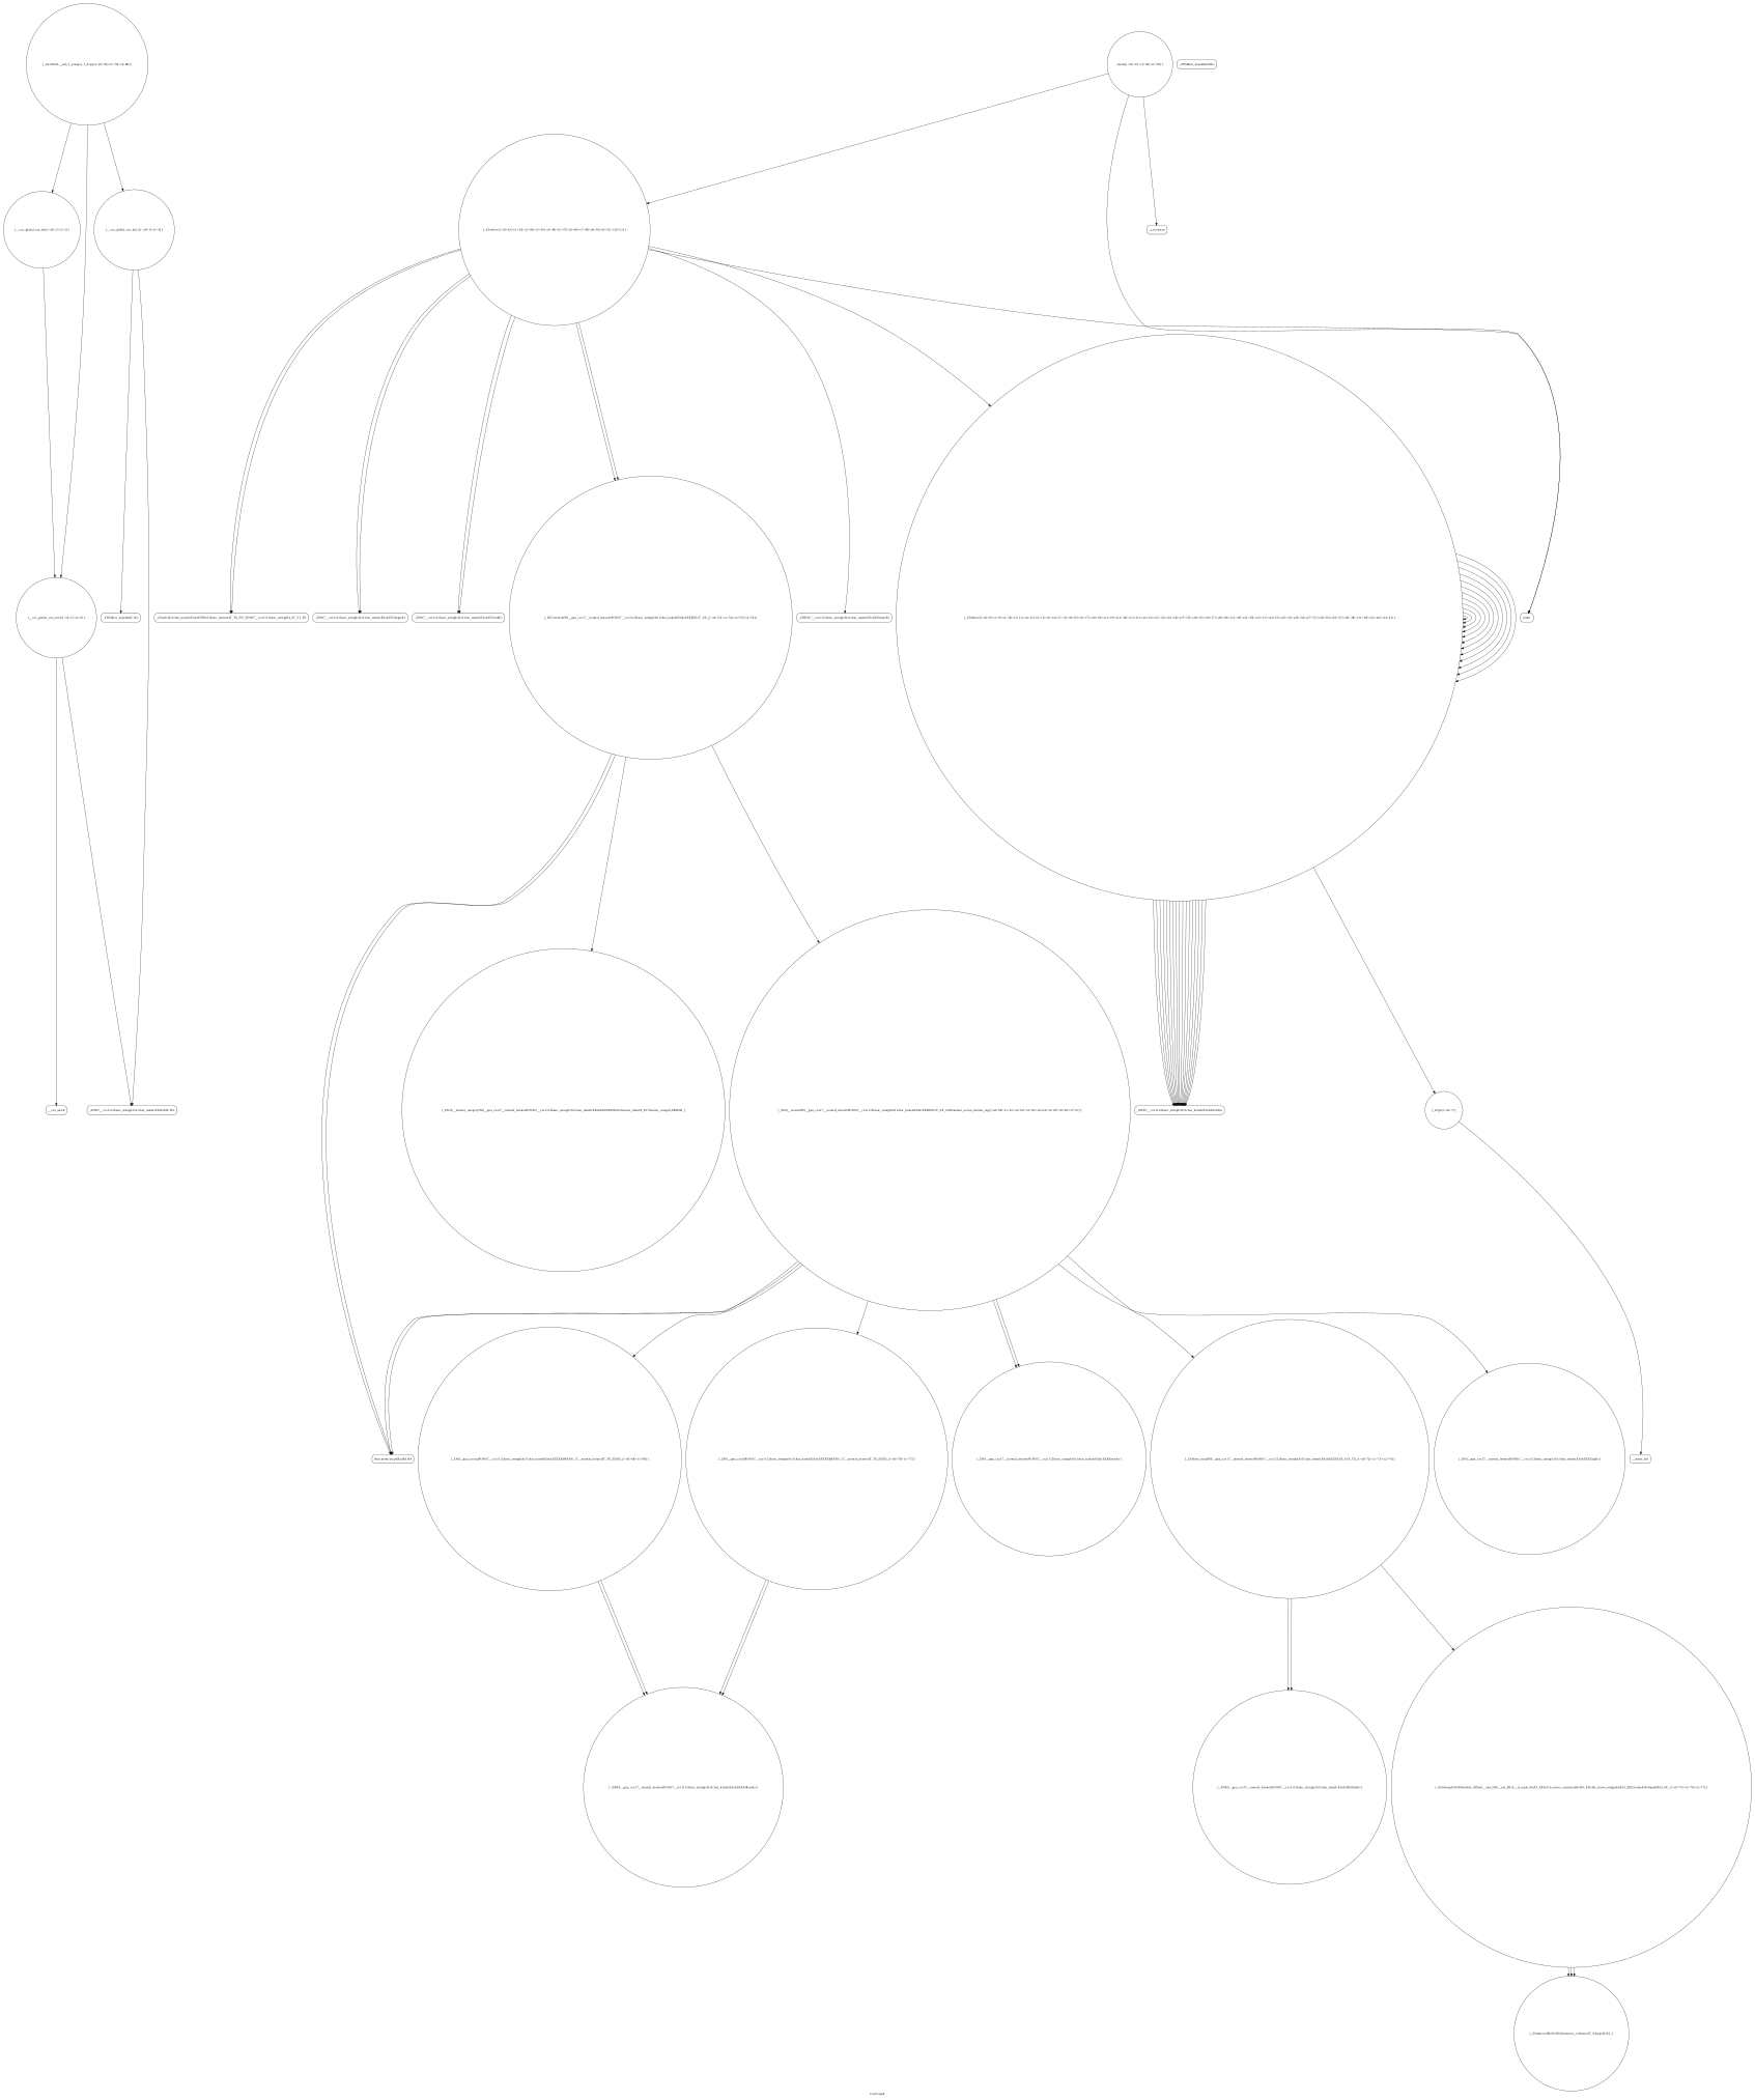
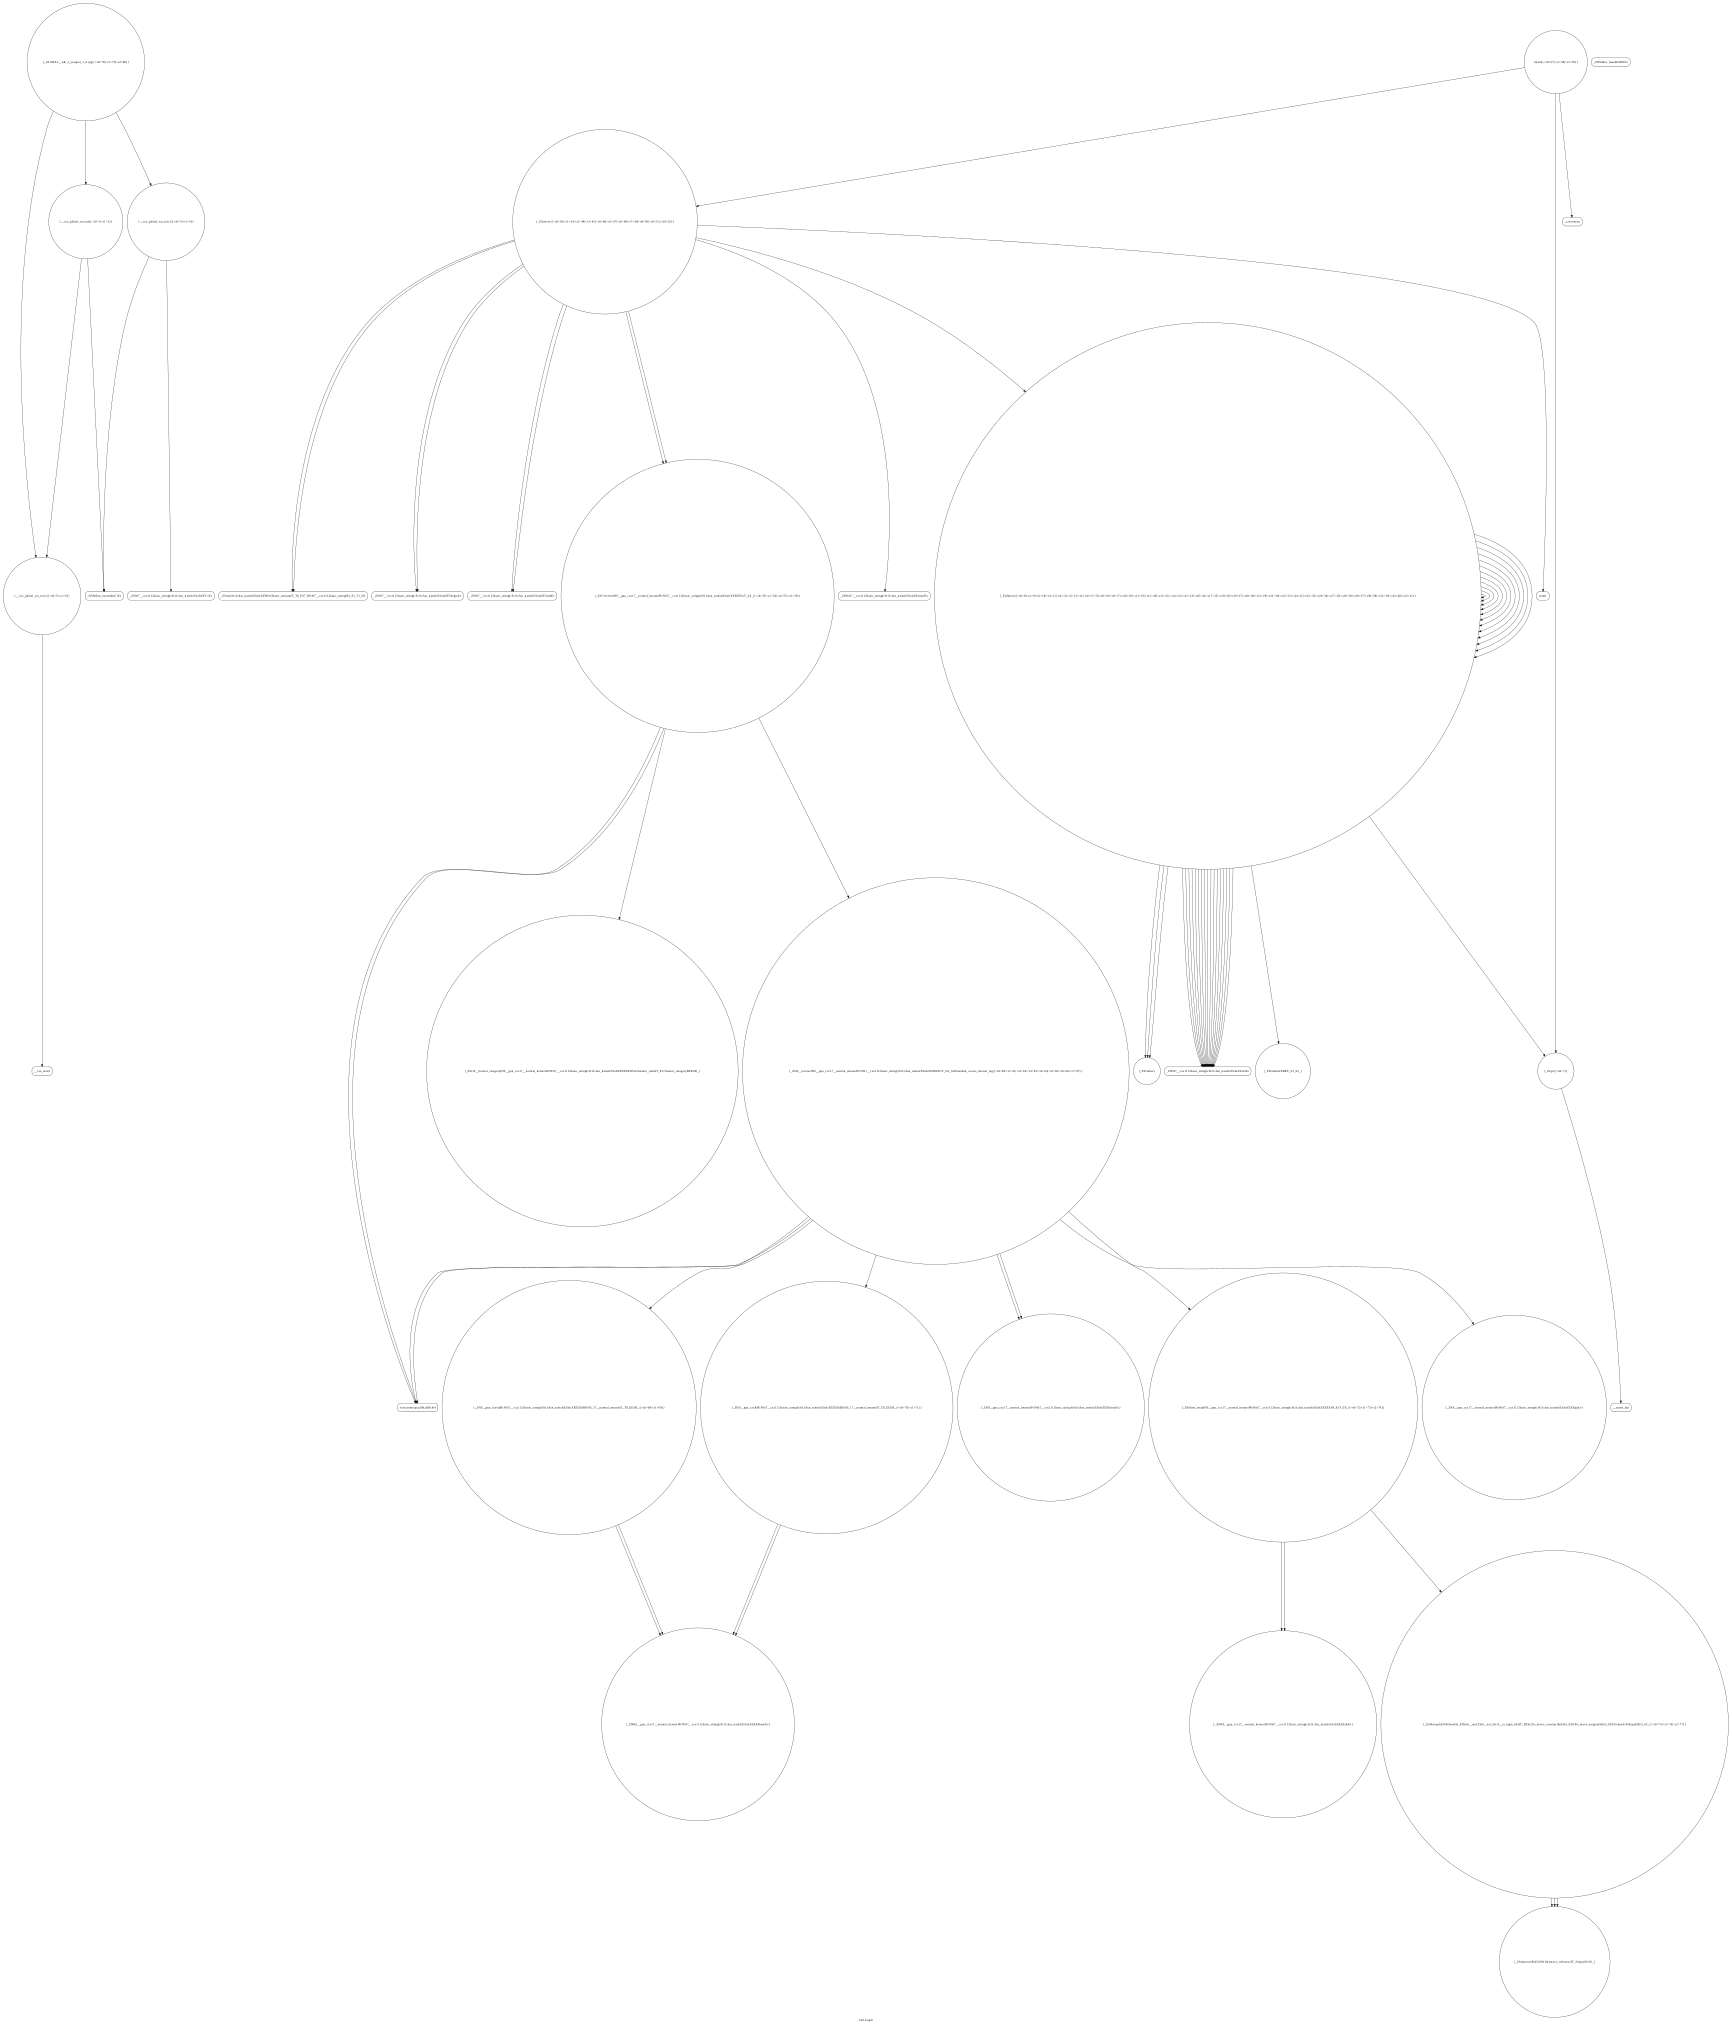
  digraph {
    fontname="Liberation Serif"
    label="Call Graph"
    node [fontname="Liberation Serif" shape=circle]
    edge [color=black fontname="Liberation Serif" tailport=s0]
    n1 [label="{__cxx_global_var_init|{<s0>1|<s1>2}}"]
    n2 [label="{_ZNSt8ios_base4InitC1Ev}" shape=Mrecord]
    n3 [label="{__cxx_global_var_init.2|{<s0>5|<s1>6}}"]
    n4 [label="{__cxa_atexit}" shape=Mrecord]
    n5 [label="{_ZN9__gnu_cxxeqIPcNSt7__cxx1112basic_stringIcSt11char_traitsIcESaIcEEEEEbRKNS_17__normal_iteratorIT_T0_EESD_|{<s0>68|<s1>69}}"]
    n6 [label="{_ZNK9__gnu_cxx17__normal_iteratorIPcNSt7__cxx1112basic_stringIcSt11char_traitsIcESaIcEEEE4baseEv}"]
    n7 [label="{_ZNSt7__cxx1112basic_stringIcSt11char_traitsIcESaIcEEC1Ev}" shape=Mrecord]
    n8 [label="{_ZNK9__gnu_cxx17__normal_iteratorIPcNSt7__cxx1112basic_stringIcSt11char_traitsIcESaIcEEEEdeEv}"]
    n9 [label="{_Z5solvev|{<s0>42|<s1>43|<s2>44|<s3>45|<s4>46|<s5>47|<s6>48|<s7>49|<s8>50|<s9>51|<s10>52}}"]
    n10 [label="{_ZStrsIcSt11char_traitsIcESaIcEERSt13basic_istreamIT_T0_ES7_RNSt7__cxx1112basic_stringIS4_S5_T1_EE}" shape=Mrecord]
    n11 [label="{_ZNSt7__cxx1112basic_stringIcSt11char_traitsIcESaIcEE5beginEv}" shape=Mrecord]
    n12 [label="{_ZNSt7__cxx1112basic_stringIcSt11char_traitsIcESaIcEE3endEv}" shape=Mrecord]
    n13 [label="{_ZSt7reverseIN9__gnu_cxx17__normal_iteratorIPcNSt7__cxx1112basic_stringIcSt11char_traitsIcESaIcEEEEEEvT_SA_|{<s0>53|<s1>54|<s2>55|<s3>56}}"]
    n14 [label="{_ZNKSt7__cxx1112basic_stringIcSt11char_traitsIcESaIcEE4sizeEv}" shape=Mrecord]
    n15 [label="{_Z3dfsixxi|{<s0>8|<s1>9|<s2>10|<s3>11|<s4>12|<s5>13|<s6>14|<s7>15|<s8>16|<s9>17|<s10>18|<s11>19|<s12>20|<s13>21|<s14>22|<s15>23|<s16>24|<s17>25|<s18>26|<s19>27|<s20>28|<s21>29|<s22>30|<s23>31|<s24>32|<s25>33|<s26>34|<s27>35|<s28>36|<s29>37|<s30>38|<s31>39|<s32>40|<s33>41}}"]
    n16 [label="{printf}" shape=Mrecord]
    n17 [label="{llvm.memcpy.p0i8.p0i8.i64}" shape=Mrecord]
    n18 [label="{_ZSt19__iterator_categoryIN9__gnu_cxx17__normal_iteratorIPcNSt7__cxx1112basic_stringIcSt11char_traitsIcESaIcEEEEEENSt15iterator_traitsIT_E17iterator_categoryERKSB_}"]
    n19 [label="{_ZSt9__reverseIN9__gnu_cxx17__normal_iteratorIPcNSt7__cxx1112basic_stringIcSt11char_traitsIcESaIcEEEEEEvT_SA_St26random_access_iterator_tag|{<s0>60|<s1>61|<s2>62|<s3>63|<s4>64|<s5>65|<s6>66|<s7>67}}"]
+   n20 [label="{_ZSt3absx}"]
    n21 [label="{_ZNSt7__cxx1112basic_stringIcSt11char_traitsIcESaIcEEixEm}" shape=Mrecord]
    n22 [label="{_Z1gii|{<s0>7}}"]
+   n23 [label="{_ZSt3minIxERKT_S2_S2_}"]
    n24 [label="{_ZN9__gnu_cxxltIPcNSt7__cxx1112basic_stringIcSt11char_traitsIcESaIcEEEEEbRKNS_17__normal_iteratorIT_T0_EESD_|{<s0>70|<s1>71}}"]
    n25 [label="{_ZN9__gnu_cxx17__normal_iteratorIPcNSt7__cxx1112basic_stringIcSt11char_traitsIcESaIcEEEEmmEv}"]
    n26 [label="{_ZSt9iter_swapIN9__gnu_cxx17__normal_iteratorIPcNSt7__cxx1112basic_stringIcSt11char_traitsIcESaIcEEEEES9_EvT_T0_|{<s0>72|<s1>73|<s2>74}}"]
    n27 [label="{_ZN9__gnu_cxx17__normal_iteratorIPcNSt7__cxx1112basic_stringIcSt11char_traitsIcESaIcEEEEppEv}"]
    n28 [label="{__assert_fail}" shape=Mrecord]
    n29 [label="{main|{<s0>57|<s1>58|<s2>59}}"]
    n30 [label="{_ZNSirsERi}" shape=Mrecord]
    n31 [label="{_ZNSt8ios_base4InitD1Ev}" shape=Mrecord]
    n32 [label="{_GLOBAL__sub_I_yosupot_1_0.cpp|{<s0>78|<s1>79|<s2>80}}"]
    n33 [label="{__cxx_global_var_init.1|{<s0>3|<s1>4}}"]
    n34 [label="{_ZSt4swapIcENSt9enable_ifIXsr6__and_ISt6__not_ISt15__is_tuple_likeIT_EESt21is_move_constructibleIS3_ESt18is_move_assignableIS3_EEE5valueEvE4typeERS3_SC_|{<s0>75|<s1>76|<s2>77}}"]
    n35 [label="{_ZSt4moveIRcEONSt16remove_referenceIT_E4typeEOS2_}"]
+   n1 -> n2
    n1 -> n3 [tailport=s1]
    n3 -> n4 [tailport=s1]
-   n3 -> n7
    n5 -> n6
    n5 -> n6 [tailport=s1]
    n9 -> n10
    n9 -> n10 [tailport=s1]
    n9 -> n11 [tailport=s2]
    n9 -> n11 [tailport=s5]
    n9 -> n12 [tailport=s3]
    n9 -> n12 [tailport=s6]
    n9 -> n13 [tailport=s4]
    n9 -> n13 [tailport=s7]
    n9 -> n14 [tailport=s8]
    n9 -> n15 [tailport=s9]
    n9 -> n16 [tailport=s10]
    n13 -> n17
    n13 -> n17 [tailport=s1]
    n13 -> n18 [tailport=s2]
    n13 -> n19 [tailport=s3]
    n15 -> n15 [tailport=s8]
    n15 -> n15 [tailport=s13]
    n15 -> n15 [tailport=s19]
    n15 -> n15 [tailport=s22]
    n15 -> n15 [tailport=s23]
    n15 -> n15 [tailport=s24]
    n15 -> n15 [tailport=s27]
    n15 -> n15 [tailport=s28]
    n15 -> n15 [tailport=s29]
    n15 -> n15 [tailport=s31]
    n15 -> n15 [tailport=s32]
    n15 -> n15 [tailport=s33]
+   n15 -> n20
+   n15 -> n20 [tailport=s1]
+   n15 -> n20 [tailport=s2]
    n15 -> n21 [tailport=s4]
    n15 -> n21 [tailport=s5]
    n15 -> n21 [tailport=s6]
    n15 -> n21 [tailport=s7]
    n15 -> n21 [tailport=s9]
    n15 -> n21 [tailport=s10]
    n15 -> n21 [tailport=s11]
    n15 -> n21 [tailport=s12]
    n15 -> n21 [tailport=s14]
    n15 -> n21 [tailport=s15]
    n15 -> n21 [tailport=s16]
    n15 -> n21 [tailport=s17]
    n15 -> n21 [tailport=s20]
    n15 -> n21 [tailport=s21]
    n15 -> n21 [tailport=s25]
    n15 -> n21 [tailport=s26]
    n15 -> n21 [tailport=s30]
    n15 -> n22 [tailport=s18]
+   n15 -> n23 [tailport=s3]
    n19 -> n5
    n19 -> n17 [tailport=s3]
    n19 -> n17 [tailport=s4]
    n19 -> n24 [tailport=s2]
    n19 -> n25 [tailport=s1]
    n19 -> n25 [tailport=s7]
    n19 -> n26 [tailport=s5]
    n19 -> n27 [tailport=s6]
    n22 -> n28
    n24 -> n6
    n24 -> n6 [tailport=s1]
    n26 -> n8
    n26 -> n8 [tailport=s1]
    n26 -> n34 [tailport=s2]
    n29 -> n9 [tailport=s2]
-   n29 -> n16 [tailport=s1]
+   n29 -> n22 [tailport=s1]
    n29 -> n30
    n32 -> n1
    n32 -> n3 [tailport=s2]
    n32 -> n33 [tailport=s1]
    n33 -> n2 [tailport=s1]
    n33 -> n7
    n34 -> n35
    n34 -> n35 [tailport=s1]
    n34 -> n35 [tailport=s2]
  }
